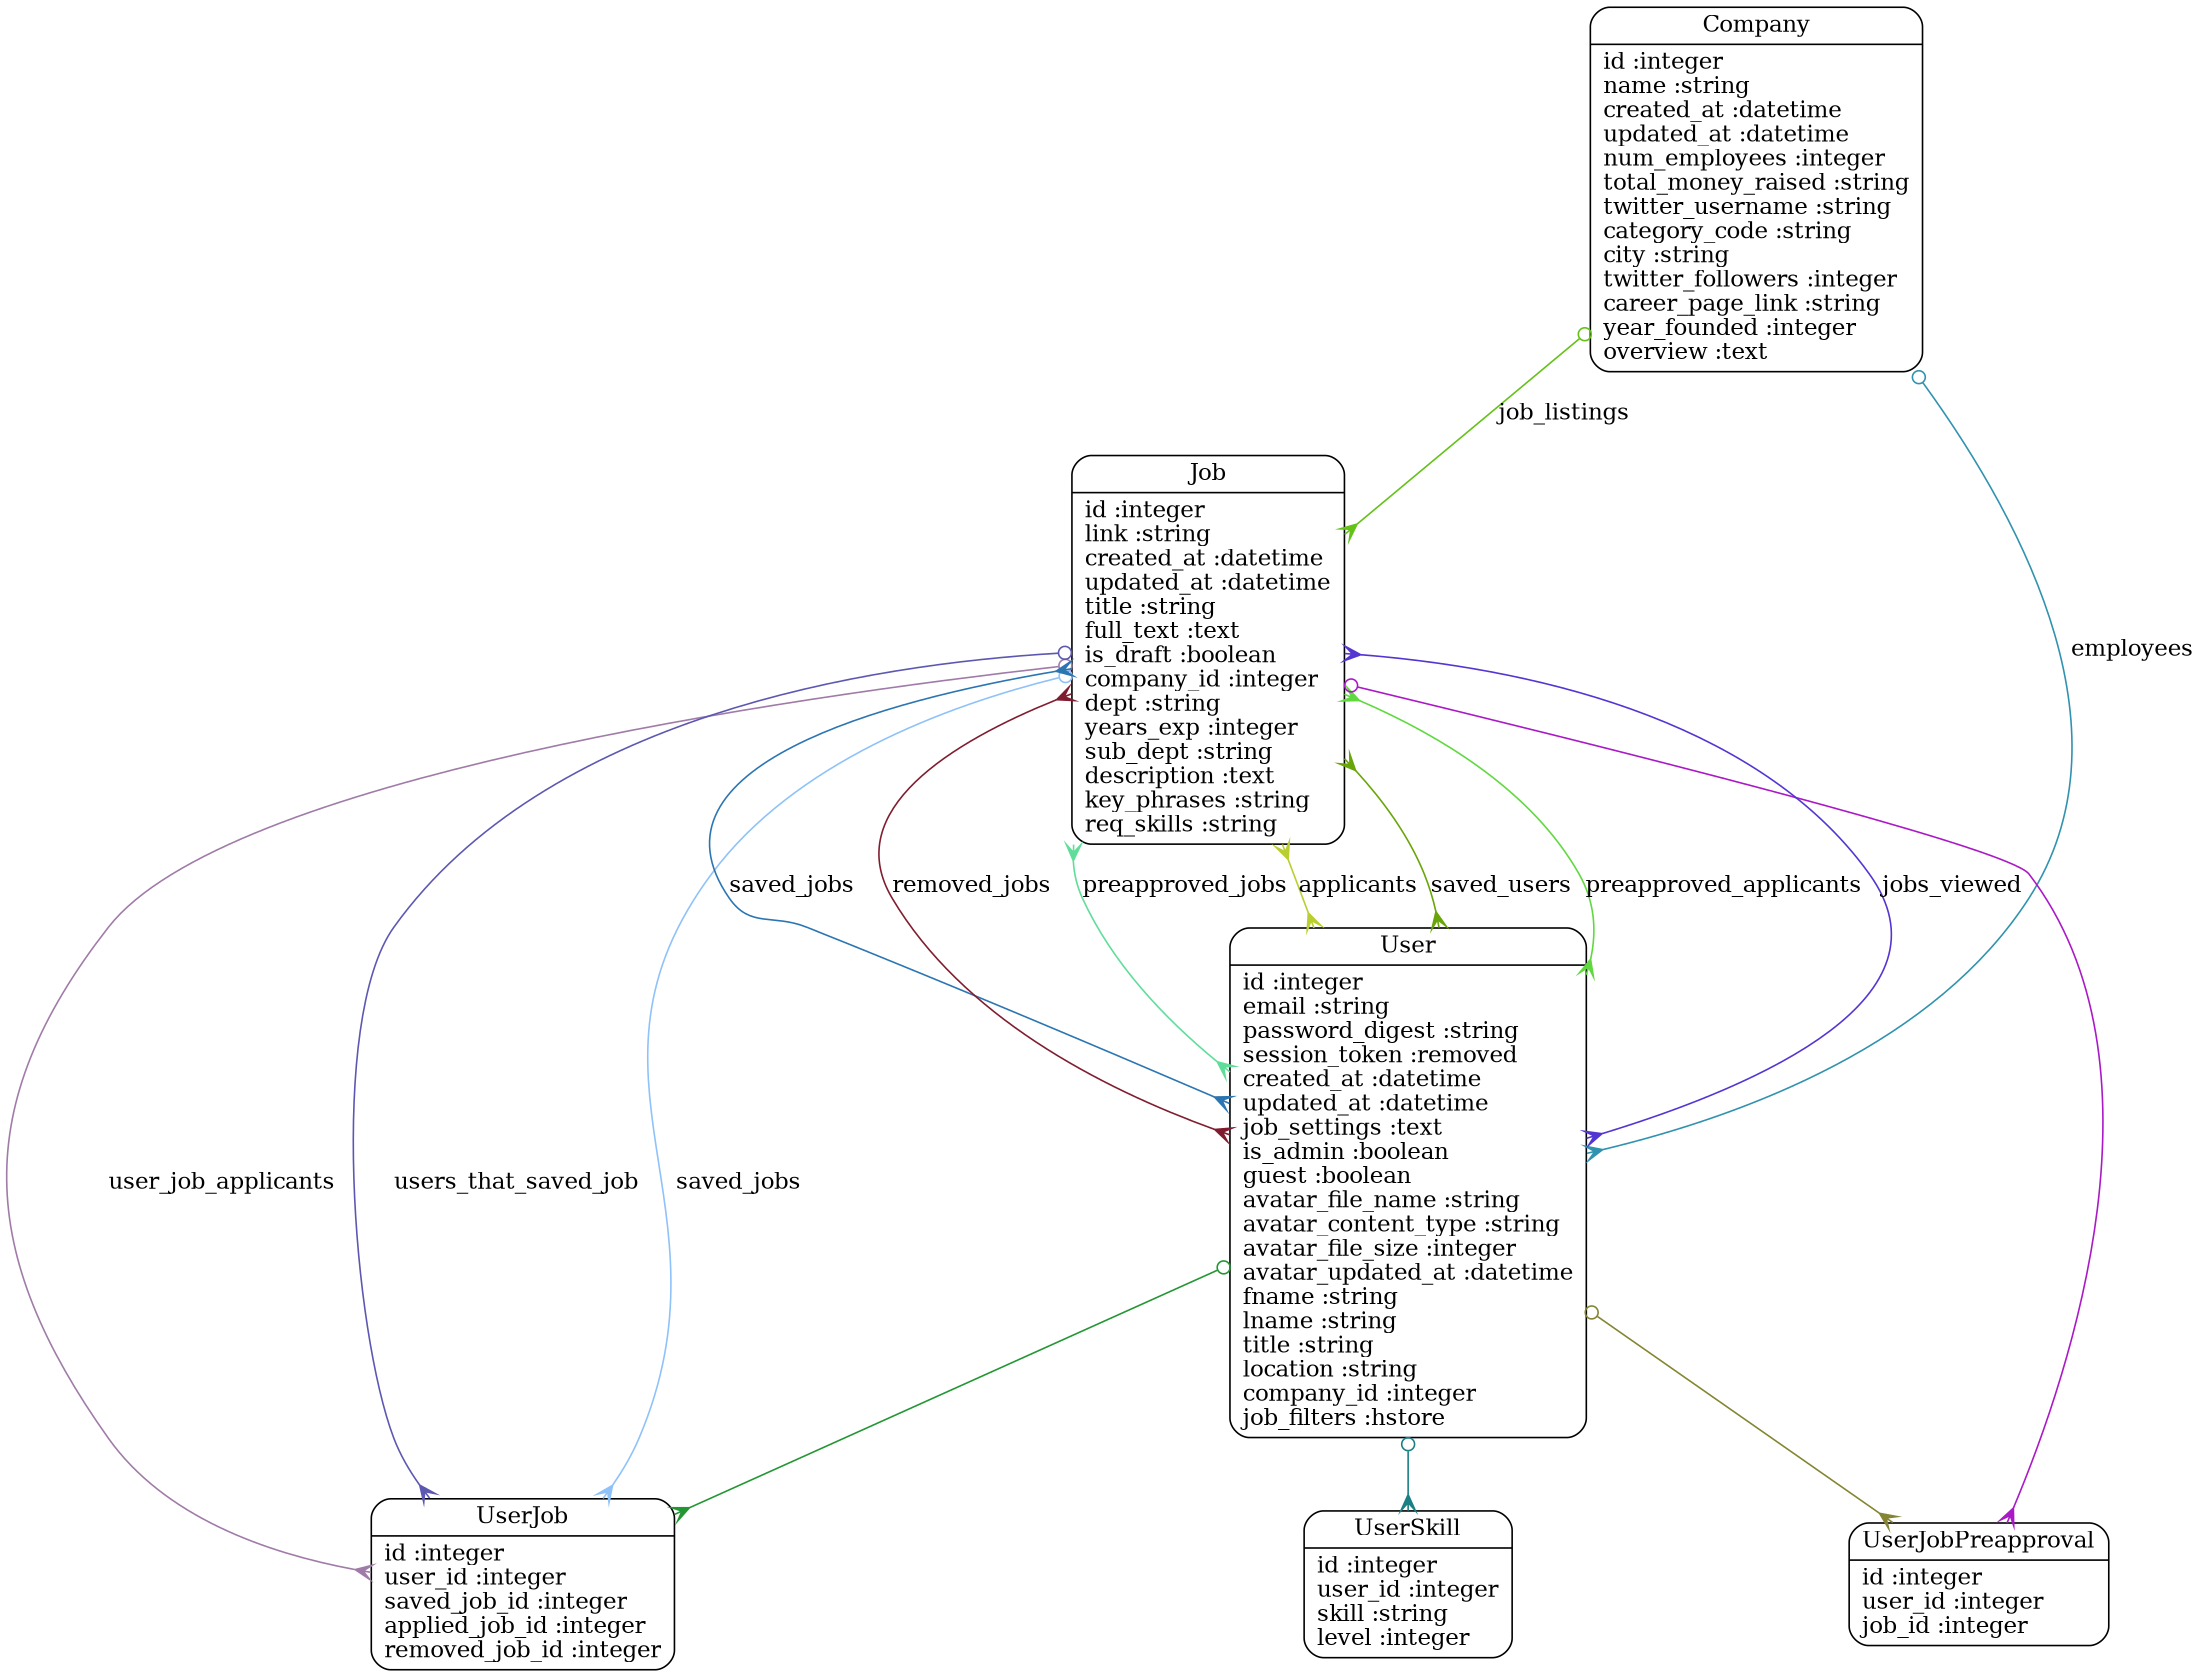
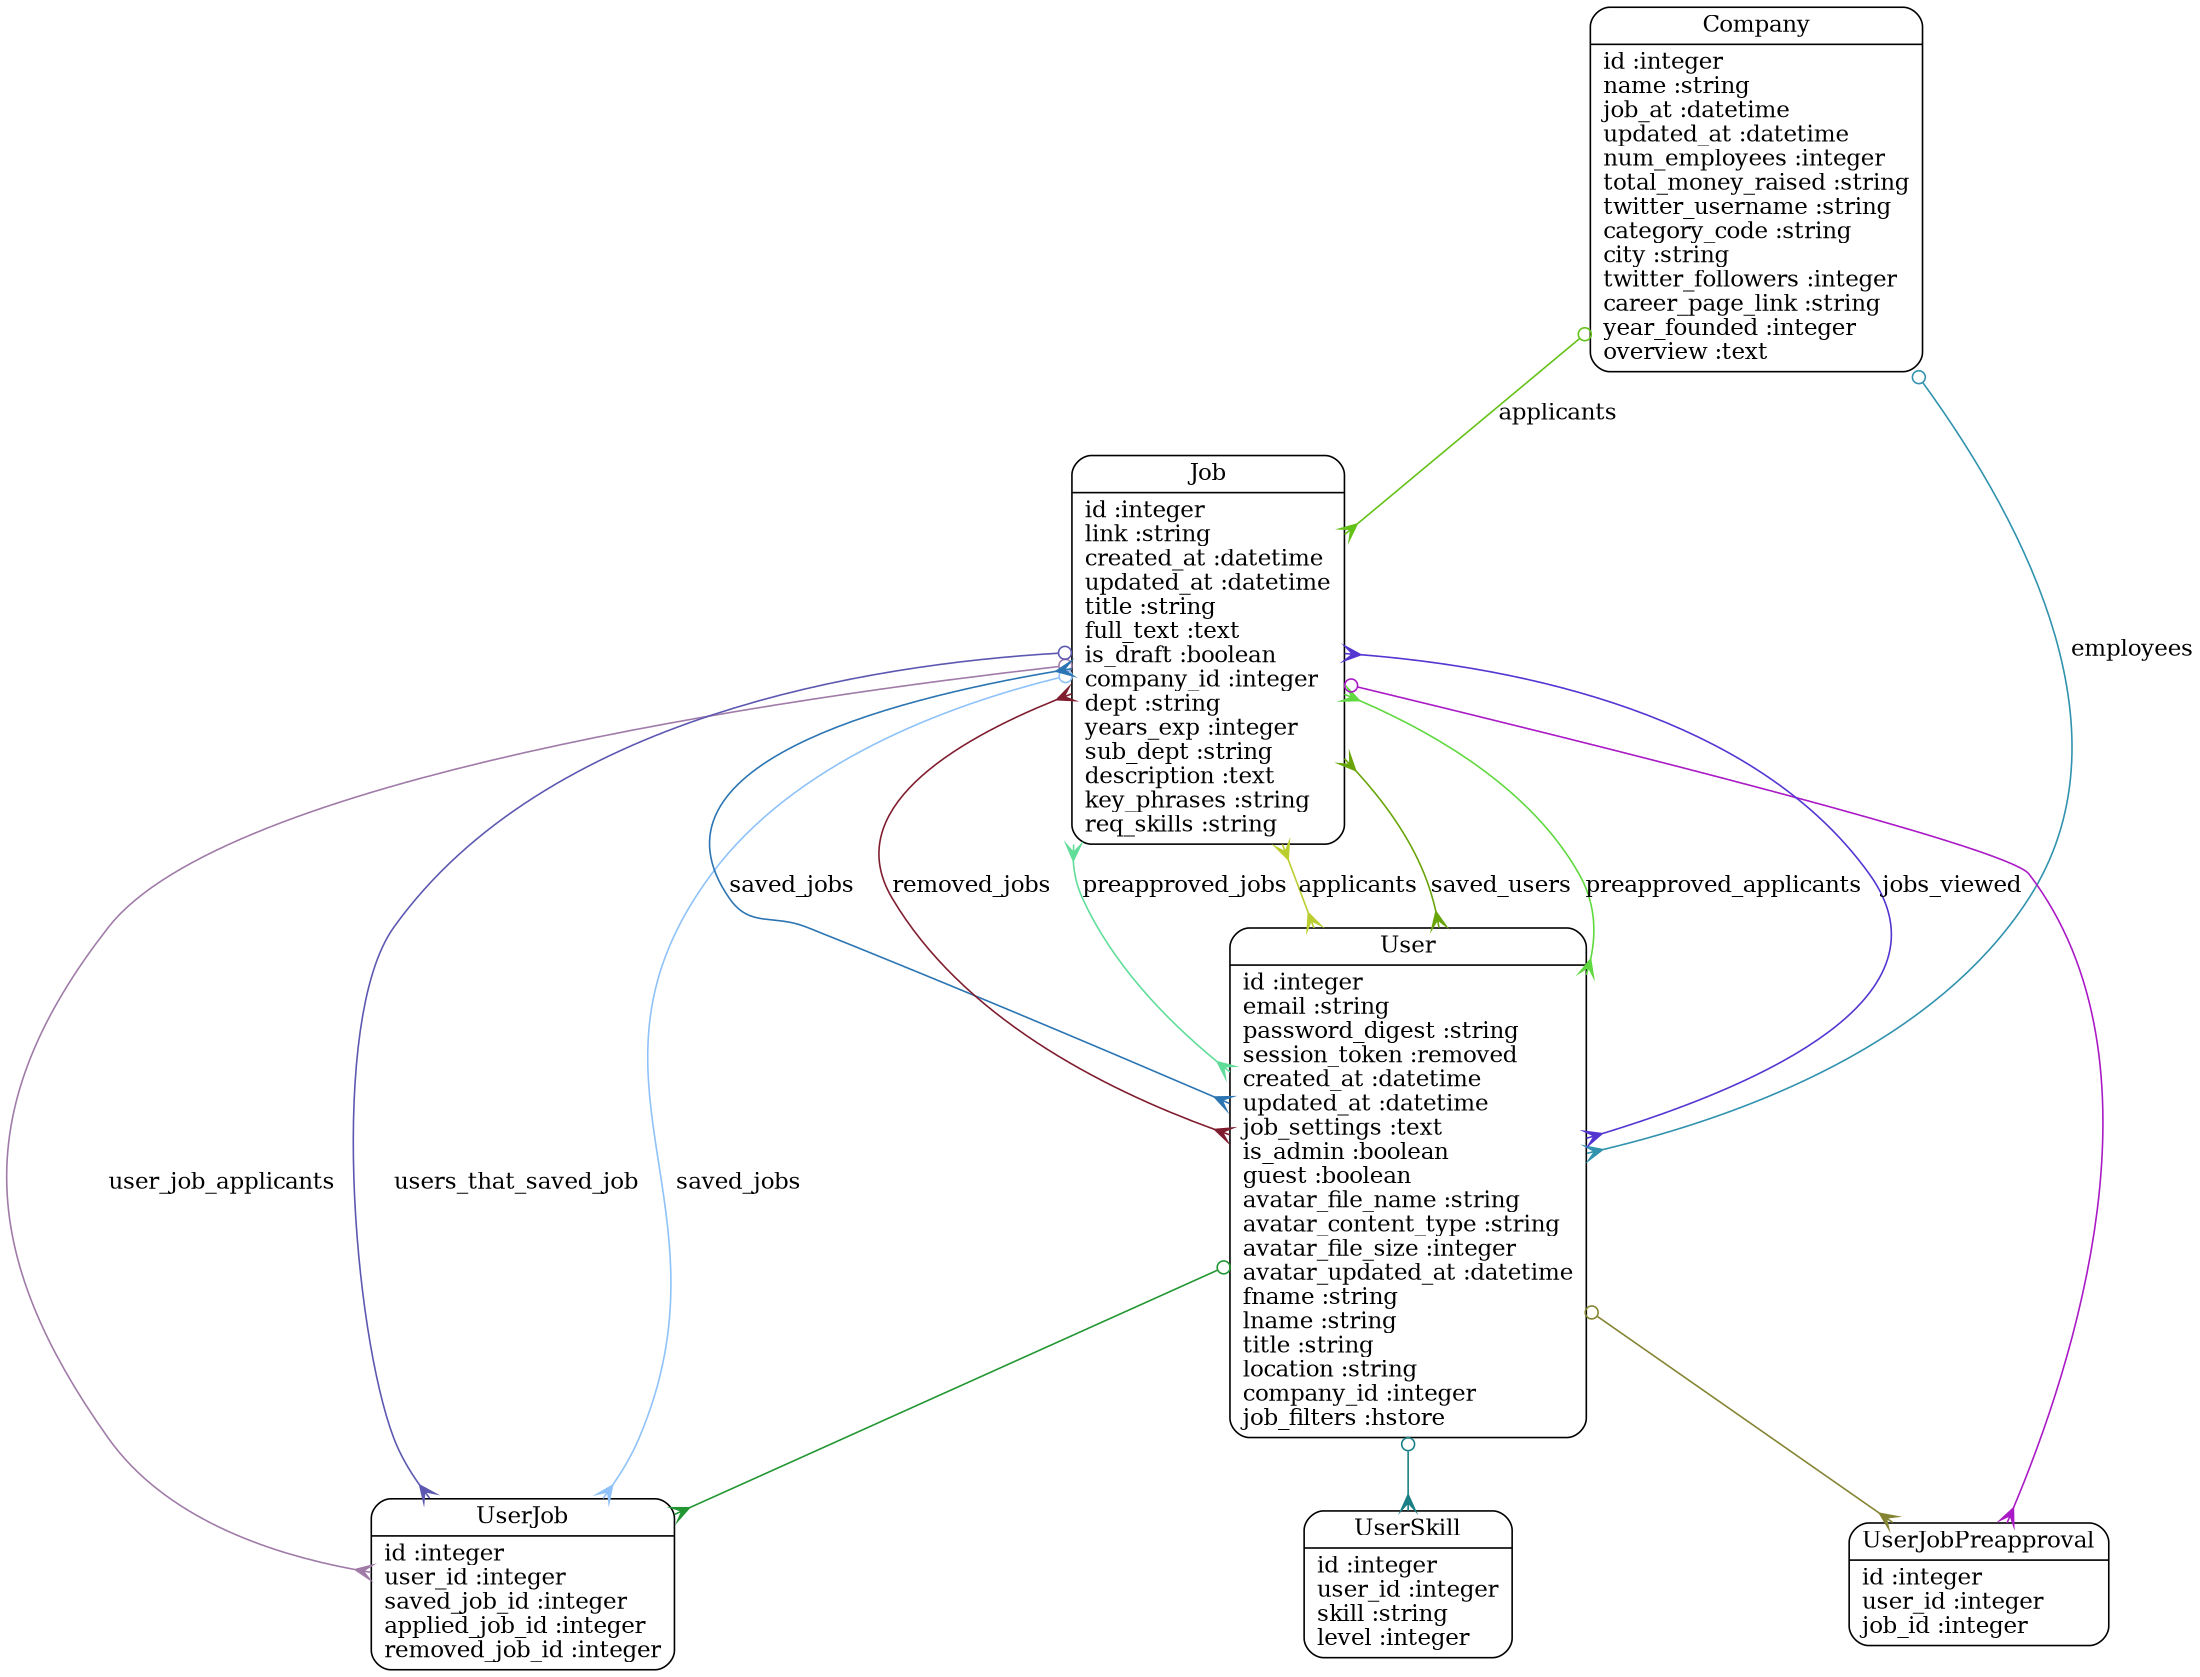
  digraph {
    splines=true
    node [shape=Mrecord]
    edge [arrowhead=crow arrowtail=odot dir=both]
-   n1 [label="{Company|id :integer\lname :string\lcreated_at :datetime\lupdated_at :datetime\lnum_employees :integer\ltotal_money_raised :string\ltwitter_username :string\lcategory_code :string\lcity :string\ltwitter_followers :integer\lcareer_page_link :string\lyear_founded :integer\loverview :text\l}"]
+   n1 [label="{Company|id :integer\lname :string\ljob_at :datetime\lupdated_at :datetime\lnum_employees :integer\ltotal_money_raised :string\ltwitter_username :string\lcategory_code :string\lcity :string\ltwitter_followers :integer\lcareer_page_link :string\lyear_founded :integer\loverview :text\l}"]
    n2 [label="{Job|id :integer\llink :string\lcreated_at :datetime\lupdated_at :datetime\ltitle :string\lfull_text :text\lis_draft :boolean\lcompany_id :integer\ldept :string\lyears_exp :integer\lsub_dept :string\ldescription :text\lkey_phrases :string\lreq_skills :string\l}"]
    n3 [label="{User|id :integer\lemail :string\lpassword_digest :string\lsession_token :removed\lcreated_at :datetime\lupdated_at :datetime\ljob_settings :text\lis_admin :boolean\lguest :boolean\lavatar_file_name :string\lavatar_content_type :string\lavatar_file_size :integer\lavatar_updated_at :datetime\lfname :string\llname :string\ltitle :string\llocation :string\lcompany_id :integer\ljob_filters :hstore\l}"]
    n4 [label="{UserJob|id :integer\luser_id :integer\lsaved_job_id :integer\lapplied_job_id :integer\lremoved_job_id :integer\l}"]
    n5 [label="{UserJobPreapproval|id :integer\luser_id :integer\ljob_id :integer\l}"]
    n6 [label="{UserSkill|id :integer\luser_id :integer\lskill :string\llevel :integer\l}"]
-   n1 -> n2 [color="#63C118" label=job_listings]
+   n1 -> n2 [color="#63C118" label=applicants]
    n1 -> n3 [color="#3092AE" label=employees]
    n2 -> n3 [arrowtail=crow color="#BBCE2F" label=applicants]
    n2 -> n3 [arrowtail=crow color="#69A508" label=saved_users]
    n2 -> n3 [arrowtail=crow color="#5FD93F" label=preapproved_applicants]
    n2 -> n4 [color="#A07BA8" label=user_job_applicants]
    n2 -> n4 [color="#5C58B1" label=users_that_saved_job]
    n2 -> n4 [color="#8EC2F9" label=saved_jobs]
    n2 -> n5 [color="#AA19C6"]
    n3 -> n2 [arrowtail=crow color="#5435D2" label=jobs_viewed]
    n3 -> n2 [arrowtail=crow color="#2B75B2" label=saved_jobs]
    n3 -> n2 [arrowtail=crow color="#7F1D2F" label=removed_jobs]
    n3 -> n2 [arrowtail=crow color="#5FDD99" label=preapproved_jobs]
    n3 -> n4 [color="#229633"]
    n3 -> n5 [color="#848432"]
    n3 -> n6 [color="#1B8086"]
  }
